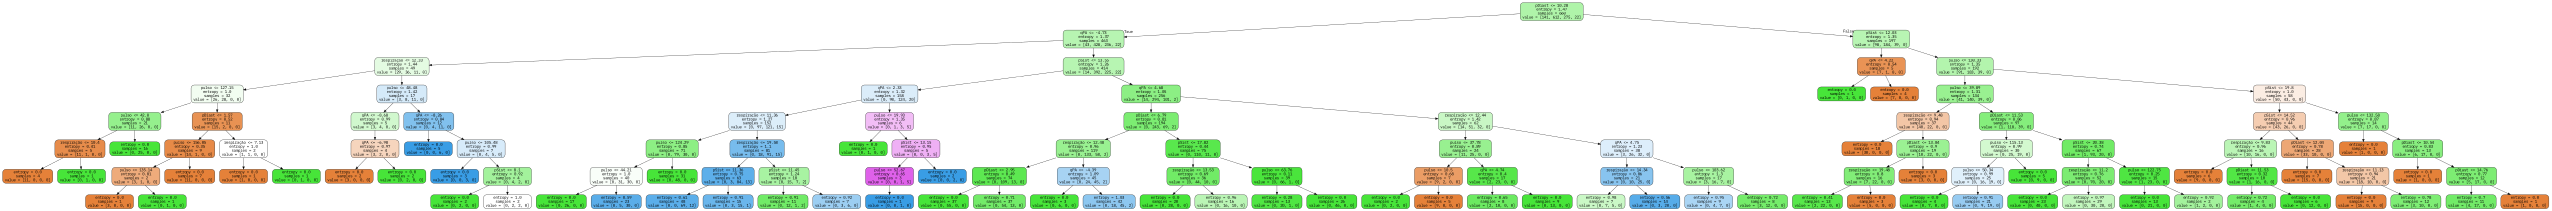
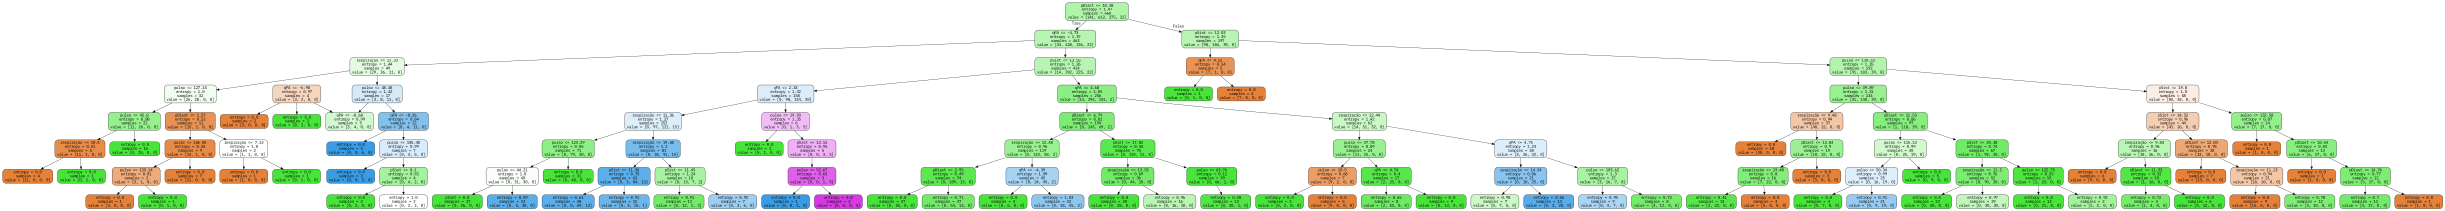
  digraph {
    fontname="IBM Plex Mono"
    node [color=black fillcolor="#47e539" fontname="IBM Plex Mono" shape=box style="filled, rounded"]
    edge [fontname="IBM Plex Mono"]
    n1 [fillcolor="#aff4a9" label="pDiast <= 10.28\nentropy = 1.47\nsamples = 660\nvalue = [141, 612, 275, 22]"]
    n2 [fillcolor="#b7f5b2" label="qPA <= -4.73\nentropy = 1.37\nsamples = 463\nvalue = [43, 428, 236, 22]"]
    n3 [fillcolor="#b8f5b3" label="pSist <= 12.03\nentropy = 1.35\nsamples = 197\nvalue = [98, 184, 39, 0]"]
    n4 [fillcolor="#e4fbe2" label="respiração <= 12.33\nentropy = 1.44\nsamples = 49\nvalue = [29, 36, 11, 0]"]
    n5 [fillcolor="#b7f5b2" label="pSist <= 13.55\nentropy = 1.26\nsamples = 414\nvalue = [14, 392, 225, 22]"]
    n6 [fillcolor="#e99355" label="qPA <= 4.22\nentropy = 0.54\nsamples = 5\nvalue = [7, 1, 0, 0]"]
    n7 [fillcolor="#b3f4ad" label="pulso <= 130.33\nentropy = 1.35\nsamples = 192\nvalue = [91, 183, 39, 0]"]
    n8 [fillcolor="#f2fdf1" label="pulso <= 127.15\nentropy = 1.0\nsamples = 32\nvalue = [26, 28, 0, 0]"]
    n9 [fillcolor="#d5eaf9" label="pulso <= 48.48\nentropy = 1.42\nsamples = 17\nvalue = [3, 8, 11, 0]"]
    n10 [fillcolor="#dbedfa" label="qPA <= 2.33\nentropy = 1.32\nsamples = 158\nvalue = [0, 98, 124, 20]"]
    n11 [fillcolor="#8cef84" label="qPA <= 4.68\nentropy = 1.05\nsamples = 256\nvalue = [14, 294, 101, 2]"]
    n12 [fillcolor="#95f08d" label="pulso <= 42.0\nentropy = 0.88\nsamples = 21\nvalue = [11, 26, 0, 0]"]
    n13 [fillcolor="#e89253" label="pDiast <= 1.57\nentropy = 0.52\nsamples = 11\nvalue = [15, 2, 0, 0]"]
    n14 [fillcolor="#d1f8ce" label="qPA <= -8.68\nentropy = 0.99\nsamples = 5\nvalue = [3, 4, 0, 0]"]
    n15 [fillcolor="#81c1ee" label="qPA <= -8.26\nentropy = 0.84\nsamples = 12\nvalue = [0, 4, 11, 0]"]
    n16 [fillcolor="#e78c4b" label="respiração <= 10.4\nentropy = 0.41\nsamples = 5\nvalue = [11, 1, 0, 0]"]
    n17 [label="entropy = 0.0\nsamples = 16\nvalue = [0, 25, 0, 0]"]
    n18 [fillcolor="#e78a47" label="pulso <= 156.05\nentropy = 0.35\nsamples = 9\nvalue = [14, 1, 0, 0]"]
    n19 [fillcolor="#ffffff" label="respiração <= 7.13\nentropy = 1.0\nsamples = 2\nvalue = [1, 1, 0, 0]"]
    n20 [fillcolor="#e58139" label="entropy = 0.0\nsamples = 4\nvalue = [11, 0, 0, 0]"]
    n21 [label="entropy = 0.0\nsamples = 1\nvalue = [0, 1, 0, 0]"]
    n22 [fillcolor="#eeab7b" label="pulso <= 135.14\nentropy = 0.81\nsamples = 2\nvalue = [3, 1, 0, 0]"]
    n23 [fillcolor="#e58139" label="entropy = 0.0\nsamples = 7\nvalue = [11, 0, 0, 0]"]
    n24 [fillcolor="#e58139" label="entropy = 0.0\nsamples = 1\nvalue = [1, 0, 0, 0]"]
    n25 [label="entropy = 0.0\nsamples = 1\nvalue = [0, 1, 0, 0]"]
    n26 [fillcolor="#e58139" label="entropy = 0.0\nsamples = 1\nvalue = [3, 0, 0, 0]"]
    n27 [label="entropy = 0.0\nsamples = 1\nvalue = [0, 1, 0, 0]"]
    n28 [fillcolor="#f6d5bd" label="qPA <= -6.98\nentropy = 0.97\nsamples = 4\nvalue = [3, 2, 0, 0]"]
    n29 [fillcolor="#399de5" label="entropy = 0.0\nsamples = 5\nvalue = [0, 0, 6, 0]"]
    n30 [fillcolor="#d7ebfa" label="pulso <= 105.48\nentropy = 0.99\nsamples = 7\nvalue = [0, 4, 5, 0]"]
    n31 [fillcolor="#e58139" label="entropy = 0.0\nsamples = 2\nvalue = [3, 0, 0, 0]"]
    n32 [label="entropy = 0.0\nsamples = 2\nvalue = [0, 2, 0, 0]"]
    n33 [fillcolor="#399de5" label="entropy = 0.0\nsamples = 3\nvalue = [0, 0, 3, 0]"]
    n34 [fillcolor="#a3f29c" label="pSist <= 8.1\nentropy = 0.92\nsamples = 4\nvalue = [0, 4, 2, 0]"]
    n35 [label="entropy = 0.0\nsamples = 2\nvalue = [0, 2, 0, 0]"]
    n36 [fillcolor="#ffffff" label="entropy = 1.0\nsamples = 2\nvalue = [0, 2, 2, 0]"]
    n37 [fillcolor="#dceefa" label="respiração <= 11.36\nentropy = 1.27\nsamples = 152\nvalue = [0, 97, 121, 15]"]
    n38 [fillcolor="#f2bdf6" label="pulso <= 19.93\nentropy = 1.35\nsamples = 6\nvalue = [0, 1, 3, 5]"]
    n39 [fillcolor="#7ced72" label="pDiast <= 6.79\nentropy = 0.81\nsamples = 194\nvalue = [0, 243, 69, 2]"]
    n40 [fillcolor="#c9f7c5" label="respiração <= 12.44\nentropy = 1.42\nsamples = 62\nvalue = [14, 51, 32, 0]"]
    n41 [fillcolor="#8def84" label="pulso <= 124.29\nentropy = 0.85\nsamples = 71\nvalue = [0, 79, 30, 0]"]
    n42 [fillcolor="#77bced" label="respiração <= 19.58\nentropy = 1.1\nsamples = 81\nvalue = [0, 18, 91, 15]"]
    n43 [label="entropy = 0.0\nsamples = 1\nvalue = [0, 1, 0, 0]"]
    n44 [fillcolor="#efb0f5" label="pSist <= 13.15\nentropy = 0.95\nsamples = 5\nvalue = [0, 0, 3, 5]"]
    n45 [fillcolor="#f9fef9" label="pulso <= 44.21\nentropy = 1.0\nsamples = 40\nvalue = [0, 31, 30, 0]"]
    n46 [label="entropy = 0.0\nsamples = 31\nvalue = [0, 48, 0, 0]"]
    n47 [fillcolor="#5dafea" label="pSist <= 11.36\nentropy = 0.75\nsamples = 63\nvalue = [0, 3, 84, 13]"]
    n48 [fillcolor="#a8f3a2" label="pSist <= 11.45\nentropy = 1.24\nsamples = 18\nvalue = [0, 15, 7, 2]"]
-   n49 [label="entropy = 0.0\nsamples = 17\nvalue = [0, 26, 0, 0]"]
+   n49 [label="pSist = 0.0\nsamples = 17\nvalue = [0, 26, 0, 0]"]
    n50 [fillcolor="#5aade9" label="entropy = 0.59\nsamples = 23\nvalue = [0, 5, 30, 0]"]
    n51 [fillcolor="#5baeea" label="entropy = 0.61\nsamples = 48\nvalue = [0, 0, 69, 12]"]
    n52 [fillcolor="#6ab6ec" label="entropy = 0.91\nsamples = 15\nvalue = [0, 3, 15, 1]"]
    n53 [fillcolor="#71eb67" label="entropy = 0.91\nsamples = 11\nvalue = [0, 12, 1, 2]"]
    n54 [fillcolor="#9ccef2" label="entropy = 0.92\nsamples = 7\nvalue = [0, 3, 6, 0]"]
    n55 [fillcolor="#df61ea" label="pulso <= 52.67\nentropy = 0.65\nsamples = 3\nvalue = [0, 0, 1, 5]"]
-   n56 [fillcolor="#399de5" label="entropy = 0.0\nsamples = 2\nvalue = [0, 0, 2, 0]"]
    n57 [fillcolor="#399de5" label="entropy = 0.0\nsamples = 1\nvalue = [0, 0, 1, 0]"]
+   n58 [fillcolor="#d739e5" label="entropy = 0.0\nsamples = 2\nvalue = [0, 0, 0, 5]"]
    n59 [fillcolor="#99f191" label="respiração <= 12.48\nentropy = 0.96\nsamples = 119\nvalue = [0, 133, 58, 2]"]
    n60 [fillcolor="#59e84d" label="pSist <= 17.82\nentropy = 0.44\nsamples = 75\nvalue = [0, 110, 11, 0]"]
    n61 [fillcolor="#98f090" label="pulso <= 37.78\nentropy = 0.89\nsamples = 24\nvalue = [11, 25, 0, 0]"]
    n62 [fillcolor="#ddeefb" label="qPA <= 4.75\nentropy = 1.23\nsamples = 38\nvalue = [3, 26, 32, 0]"]
    n63 [fillcolor="#5de851" label="pDiast <= 2.95\nentropy = 0.49\nsamples = 74\nvalue = [0, 109, 13, 0]"]
    n64 [fillcolor="#a7d3f3" label="qPA <= -4.39\nentropy = 1.09\nsamples = 45\nvalue = [0, 24, 45, 2]"]
    n65 [fillcolor="#71eb66" label="respiração <= 13.53\nentropy = 0.69\nsamples = 36\nvalue = [0, 44, 10, 0]"]
    n66 [fillcolor="#4ae53c" label="pulso <= 63.76\nentropy = 0.11\nsamples = 39\nvalue = [0, 66, 1, 0]"]
    n67 [label="entropy = 0.0\nsamples = 37\nvalue = [0, 55, 0, 0]"]
    n68 [fillcolor="#73eb69" label="entropy = 0.71\nsamples = 37\nvalue = [0, 54, 13, 0]"]
    n69 [label="entropy = 0.0\nsamples = 3\nvalue = [0, 6, 0, 0]"]
    n70 [fillcolor="#8dc7f0" label="entropy = 1.03\nsamples = 42\nvalue = [0, 18, 45, 2]"]
    n71 [label="entropy = 0.0\nsamples = 20\nvalue = [0, 28, 0, 0]"]
    n72 [fillcolor="#baf5b5" label="entropy = 0.96\nsamples = 16\nvalue = [0, 16, 10, 0]"]
    n73 [fillcolor="#50e643" label="entropy = 0.28\nsamples = 13\nvalue = [0, 20, 1, 0]"]
-   n74 [label="entropy = 0.0\nsamples = 26\nvalue = [0, 46, 0, 0]"]
    n75 [fillcolor="#eb9d65" label="pulso <= 10.5\nentropy = 0.68\nsamples = 7\nvalue = [9, 2, 0, 0]"]
    n76 [fillcolor="#57e74a" label="qPA <= 4.74\nentropy = 0.4\nsamples = 17\nvalue = [2, 23, 0, 0]"]
    n77 [fillcolor="#88c4ef" label="respiração <= 14.34\nentropy = 0.86\nsamples = 21\nvalue = [0, 10, 25, 0]"]
    n78 [fillcolor="#a8f3a1" label="pulso <= 103.62\nentropy = 1.3\nsamples = 17\nvalue = [3, 16, 7, 0]"]
    n79 [label="entropy = 0.0\nsamples = 2\nvalue = [0, 2, 0, 0]"]
    n80 [fillcolor="#e58139" label="entropy = 0.0\nsamples = 5\nvalue = [9, 0, 0, 0]"]
    n81 [fillcolor="#6cea61" label="entropy = 0.65\nsamples = 8\nvalue = [2, 10, 0, 0]"]
    n82 [label="entropy = 0.0\nsamples = 9\nvalue = [0, 13, 0, 0]"]
    n83 [fillcolor="#caf8c6" label="entropy = 0.98\nsamples = 7\nvalue = [0, 7, 5, 0]"]
    n84 [fillcolor="#57ace9" label="entropy = 0.56\nsamples = 14\nvalue = [0, 3, 20, 0]"]
    n85 [fillcolor="#aad5f4" label="entropy = 0.95\nsamples = 9\nvalue = [0, 4, 7, 0]"]
    n86 [fillcolor="#75ec6a" label="entropy = 0.72\nsamples = 8\nvalue = [3, 12, 0, 0]"]
    n87 [label="entropy = 0.0\nsamples = 1\nvalue = [0, 1, 0, 0]"]
    n88 [fillcolor="#e58139" label="entropy = 0.0\nsamples = 4\nvalue = [7, 0, 0, 0]"]
    n89 [fillcolor="#99f191" label="pulso <= 39.89\nentropy = 1.31\nsamples = 134\nvalue = [41, 140, 39, 0]"]
    n90 [fillcolor="#fbede3" label="pSist <= 19.8\nentropy = 1.0\nsamples = 58\nvalue = [50, 43, 0, 0]"]
    n91 [fillcolor="#f3c6a6" label="respiração <= 9.48\nentropy = 0.94\nsamples = 37\nvalue = [40, 22, 0, 0]"]
    n92 [fillcolor="#85ee7c" label="pDiast <= 11.53\nentropy = 0.86\nsamples = 97\nvalue = [1, 118, 39, 0]"]
    n93 [fillcolor="#f5cdb1" label="pSist <= 14.52\nentropy = 0.96\nsamples = 44\nvalue = [43, 26, 0, 0]"]
    n94 [fillcolor="#93f08b" label="pulso <= 132.58\nentropy = 0.87\nsamples = 14\nvalue = [7, 17, 0, 0]"]
    n95 [fillcolor="#e58139" label="entropy = 0.0\nsamples = 18\nvalue = [30, 0, 0, 0]"]
    n96 [fillcolor="#9bf193" label="pDiast <= 13.84\nentropy = 0.9\nsamples = 19\nvalue = [10, 22, 0, 0]"]
    n97 [fillcolor="#d3f9cf" label="pulso <= 115.13\nentropy = 0.99\nsamples = 30\nvalue = [0, 25, 19, 0]"]
    n98 [fillcolor="#70eb65" label="pSist <= 20.38\nentropy = 0.74\nsamples = 67\nvalue = [1, 93, 20, 0]"]
    n99 [fillcolor="#82ed78" label="respiração <= 19.48\nentropy = 0.8\nsamples = 16\nvalue = [7, 22, 0, 0]"]
    n100 [fillcolor="#e58139" label="entropy = 0.0\nsamples = 3\nvalue = [3, 0, 0, 0]"]
    n101 [fillcolor="#58e74b" label="entropy = 0.41\nsamples = 13\nvalue = [2, 22, 0, 0]"]
    n102 [fillcolor="#e58139" label="entropy = 0.0\nsamples = 3\nvalue = [5, 0, 0, 0]"]
    n103 [fillcolor="#e0f0fb" label="pulso <= 50.34\nentropy = 0.99\nsamples = 25\nvalue = [0, 16, 19, 0]"]
    n104 [label="entropy = 0.0\nsamples = 5\nvalue = [0, 9, 0, 0]"]
    n105 [fillcolor="#7cec72" label="respiração <= 11.2\nentropy = 0.76\nsamples = 52\nvalue = [0, 70, 20, 0]"]
    n106 [fillcolor="#4fe642" label="pulso <= 122.75\nentropy = 0.25\nsamples = 15\nvalue = [1, 23, 0, 0]"]
    n107 [label="entropy = 0.0\nsamples = 4\nvalue = [0, 7, 0, 0]"]
    n108 [fillcolor="#97cbf1" label="entropy = 0.91\nsamples = 21\nvalue = [0, 9, 19, 0]"]
    n109 [label="entropy = 0.0\nsamples = 23\nvalue = [0, 40, 0, 0]"]
    n110 [fillcolor="#c2f6bd" label="entropy = 0.97\nsamples = 29\nvalue = [0, 30, 20, 0]"]
    n111 [label="entropy = 0.0\nsamples = 13\nvalue = [0, 21, 0, 0]"]
    n112 [fillcolor="#a3f29c" label="entropy = 0.92\nsamples = 2\nvalue = [1, 2, 0, 0]"]
    n113 [fillcolor="#baf5b5" label="respiração <= 9.83\nentropy = 0.96\nsamples = 16\nvalue = [10, 16, 0, 0]"]
    n114 [fillcolor="#eda775" label="pDiast <= 12.04\nentropy = 0.78\nsamples = 28\nvalue = [33, 10, 0, 0]"]
    n115 [fillcolor="#e58139" label="entropy = 0.0\nsamples = 1\nvalue = [1, 0, 0, 0]"]
    n116 [fillcolor="#88ee7f" label="pDiast <= 10.54\nentropy = 0.83\nsamples = 13\nvalue = [6, 17, 0, 0]"]
    n117 [fillcolor="#e58139" label="entropy = 0.0\nsamples = 6\nvalue = [9, 0, 0, 0]"]
    n118 [fillcolor="#52e745" label="pDiast <= 11.53\nentropy = 0.32\nsamples = 10\nvalue = [1, 16, 0, 0]"]
    n119 [fillcolor="#e58139" label="entropy = 0.0\nsamples = 7\nvalue = [15, 0, 0, 0]"]
    n120 [fillcolor="#f3c7a7" label="respiração <= 11.13\nentropy = 0.94\nsamples = 21\nvalue = [18, 10, 0, 0]"]
    n121 [fillcolor="#75ec6a" label="entropy = 0.72\nsamples = 4\nvalue = [1, 4, 0, 0]"]
    n122 [label="entropy = 0.0\nsamples = 6\nvalue = [0, 12, 0, 0]"]
    n123 [fillcolor="#e58139" label="entropy = 0.0\nsamples = 9\nvalue = [15, 0, 0, 0]"]
    n124 [fillcolor="#7eed74" label="entropy = 0.78\nsamples = 12\nvalue = [3, 10, 0, 0]"]
    n125 [fillcolor="#e58139" label="entropy = 0.0\nsamples = 1\nvalue = [1, 0, 0, 0]"]
    n126 [fillcolor="#7ded73" label="pDiast <= 14.76\nentropy = 0.77\nsamples = 12\nvalue = [5, 17, 0, 0]"]
    n127 [fillcolor="#72eb68" label="entropy = 0.7\nsamples = 11\nvalue = [4, 17, 0, 0]"]
    n128 [fillcolor="#e58139" label="entropy = 0.0\nsamples = 1\nvalue = [1, 0, 0, 0]"]
    n1 -> n2 [headlabel=True labelangle=45 labeldistance=2.5]
    n1 -> n3 [headlabel=False labelangle=-45 labeldistance=2.5]
    n2 -> n4
    n2 -> n5
    n3 -> n6
    n3 -> n7
    n4 -> n8
    n4 -> n9
    n5 -> n10
    n5 -> n11
    n6 -> n87
    n6 -> n88
    n7 -> n89
    n7 -> n90
    n8 -> n12
    n8 -> n13
    n9 -> n14
    n9 -> n15
    n10 -> n37
    n10 -> n38
    n11 -> n39
    n11 -> n40
    n12 -> n16
    n12 -> n17
    n13 -> n18
    n13 -> n19
-   n14 -> n28
+   n28 -> n14
    n15 -> n29
    n15 -> n30
    n16 -> n20
    n16 -> n21
    n18 -> n22
    n18 -> n23
    n19 -> n24
    n19 -> n25
    n22 -> n26
    n22 -> n27
    n28 -> n31
    n28 -> n32
    n30 -> n33
    n30 -> n34
    n34 -> n35
    n34 -> n36
    n37 -> n41
    n37 -> n42
    n38 -> n43
    n38 -> n44
    n39 -> n59
    n39 -> n60
    n40 -> n61
    n40 -> n62
    n41 -> n45
    n41 -> n46
    n42 -> n47
    n42 -> n48
    n44 -> n55
-   n44 -> n56
    n45 -> n49
    n45 -> n50
    n47 -> n51
    n47 -> n52
    n48 -> n53
    n48 -> n54
    n55 -> n57
+   n55 -> n58
    n59 -> n63
    n59 -> n64
    n60 -> n65
    n60 -> n66
    n61 -> n75
    n61 -> n76
    n62 -> n77
    n62 -> n78
    n63 -> n67
    n63 -> n68
    n64 -> n69
    n64 -> n70
    n65 -> n71
    n65 -> n72
    n66 -> n73
-   n66 -> n74
    n75 -> n79
    n75 -> n80
    n76 -> n81
    n76 -> n82
    n77 -> n83
    n77 -> n84
    n78 -> n85
    n78 -> n86
    n89 -> n91
    n89 -> n92
    n90 -> n93
    n90 -> n94
    n91 -> n95
    n91 -> n96
    n92 -> n97
    n92 -> n98
    n93 -> n113
    n93 -> n114
    n94 -> n115
    n94 -> n116
    n96 -> n99
    n96 -> n100
    n97 -> n103
    n97 -> n104
    n98 -> n105
    n98 -> n106
    n99 -> n101
    n99 -> n102
    n103 -> n107
    n103 -> n108
    n105 -> n109
    n105 -> n110
    n106 -> n111
    n106 -> n112
    n113 -> n117
    n113 -> n118
    n114 -> n119
    n114 -> n120
    n116 -> n125
    n116 -> n126
    n118 -> n121
    n118 -> n122
    n120 -> n123
    n120 -> n124
    n126 -> n127
    n126 -> n128
  }
